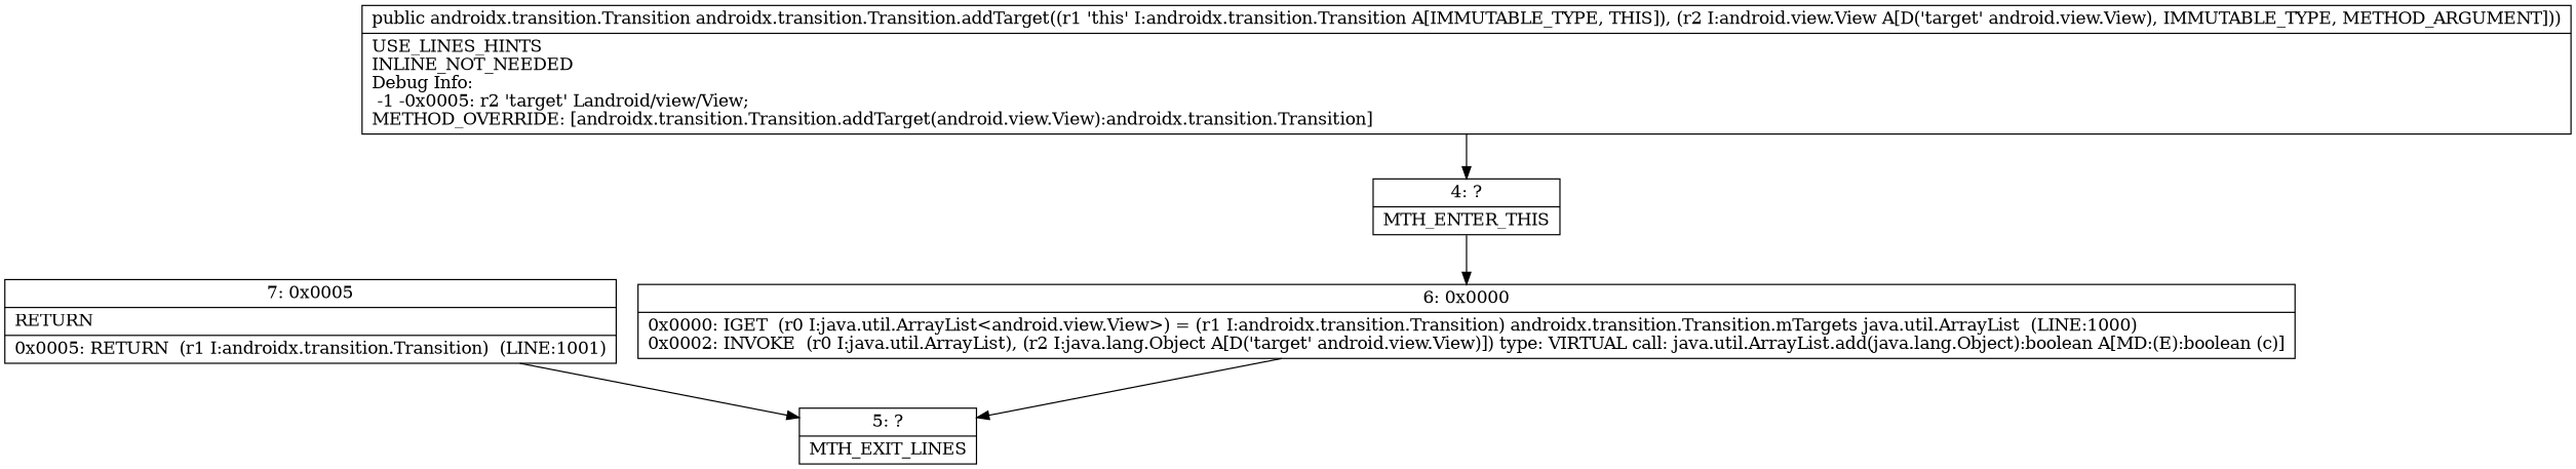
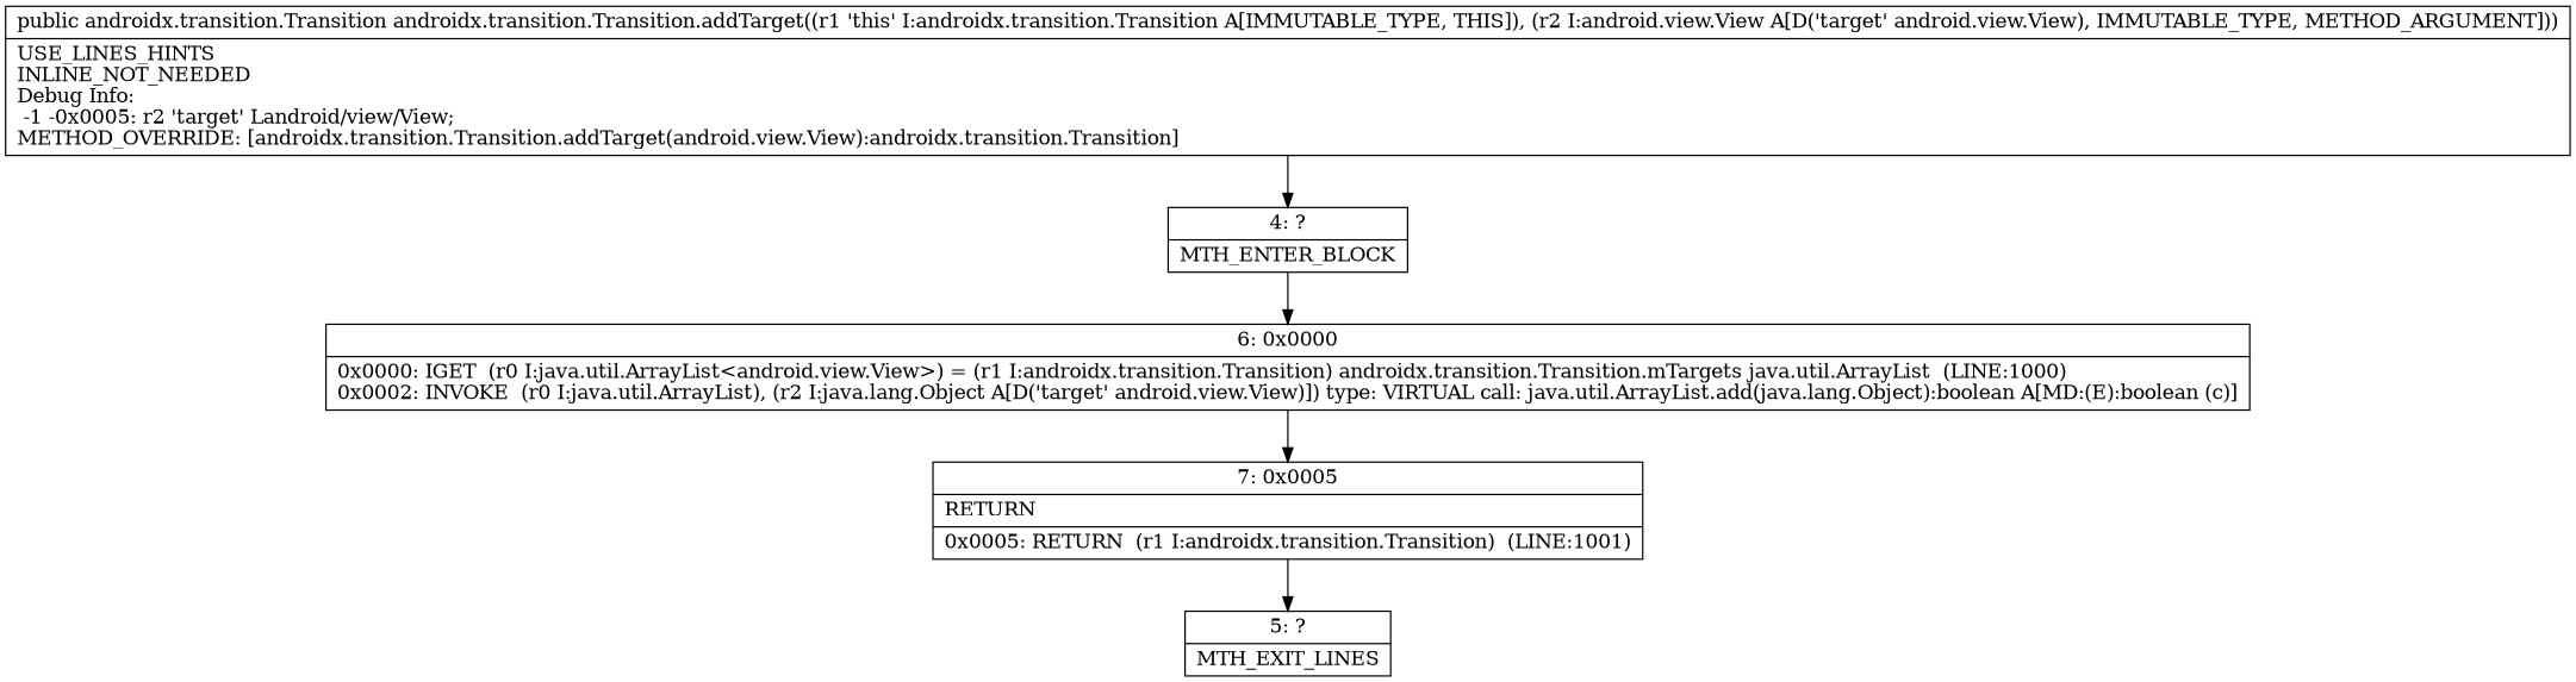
  digraph {
    node [shape=record]
-   n1 [label="{4\:\ ?|MTH_ENTER_THIS\l}"]
+   n1 [label="{4\:\ ?|MTH_ENTER_BLOCK\l}"]
    n2 [label="{6\:\ 0x0000|0x0000: IGET  (r0 I:java.util.ArrayList\<android.view.View\>) = (r1 I:androidx.transition.Transition) androidx.transition.Transition.mTargets java.util.ArrayList  (LINE:1000)\l0x0002: INVOKE  (r0 I:java.util.ArrayList), (r2 I:java.lang.Object A[D('target' android.view.View)]) type: VIRTUAL call: java.util.ArrayList.add(java.lang.Object):boolean A[MD:(E):boolean (c)]\l}"]
    n3 [label="{7\:\ 0x0005|RETURN\l|0x0005: RETURN  (r1 I:androidx.transition.Transition)  (LINE:1001)\l}"]
    n4 [label="{5\:\ ?|MTH_EXIT_LINES\l}"]
    n5 [label="{public androidx.transition.Transition androidx.transition.Transition.addTarget((r1 'this' I:androidx.transition.Transition A[IMMUTABLE_TYPE, THIS]), (r2 I:android.view.View A[D('target' android.view.View), IMMUTABLE_TYPE, METHOD_ARGUMENT]))  | USE_LINES_HINTS\lINLINE_NOT_NEEDED\lDebug Info:\l  \-1 \-0x0005: r2 'target' Landroid\/view\/View;\lMETHOD_OVERRIDE: [androidx.transition.Transition.addTarget(android.view.View):androidx.transition.Transition]\l}"]
    n1 -> n2
-   n2 -> n4
+   n2 -> n3
    n3 -> n4
    n5 -> n1
  }
